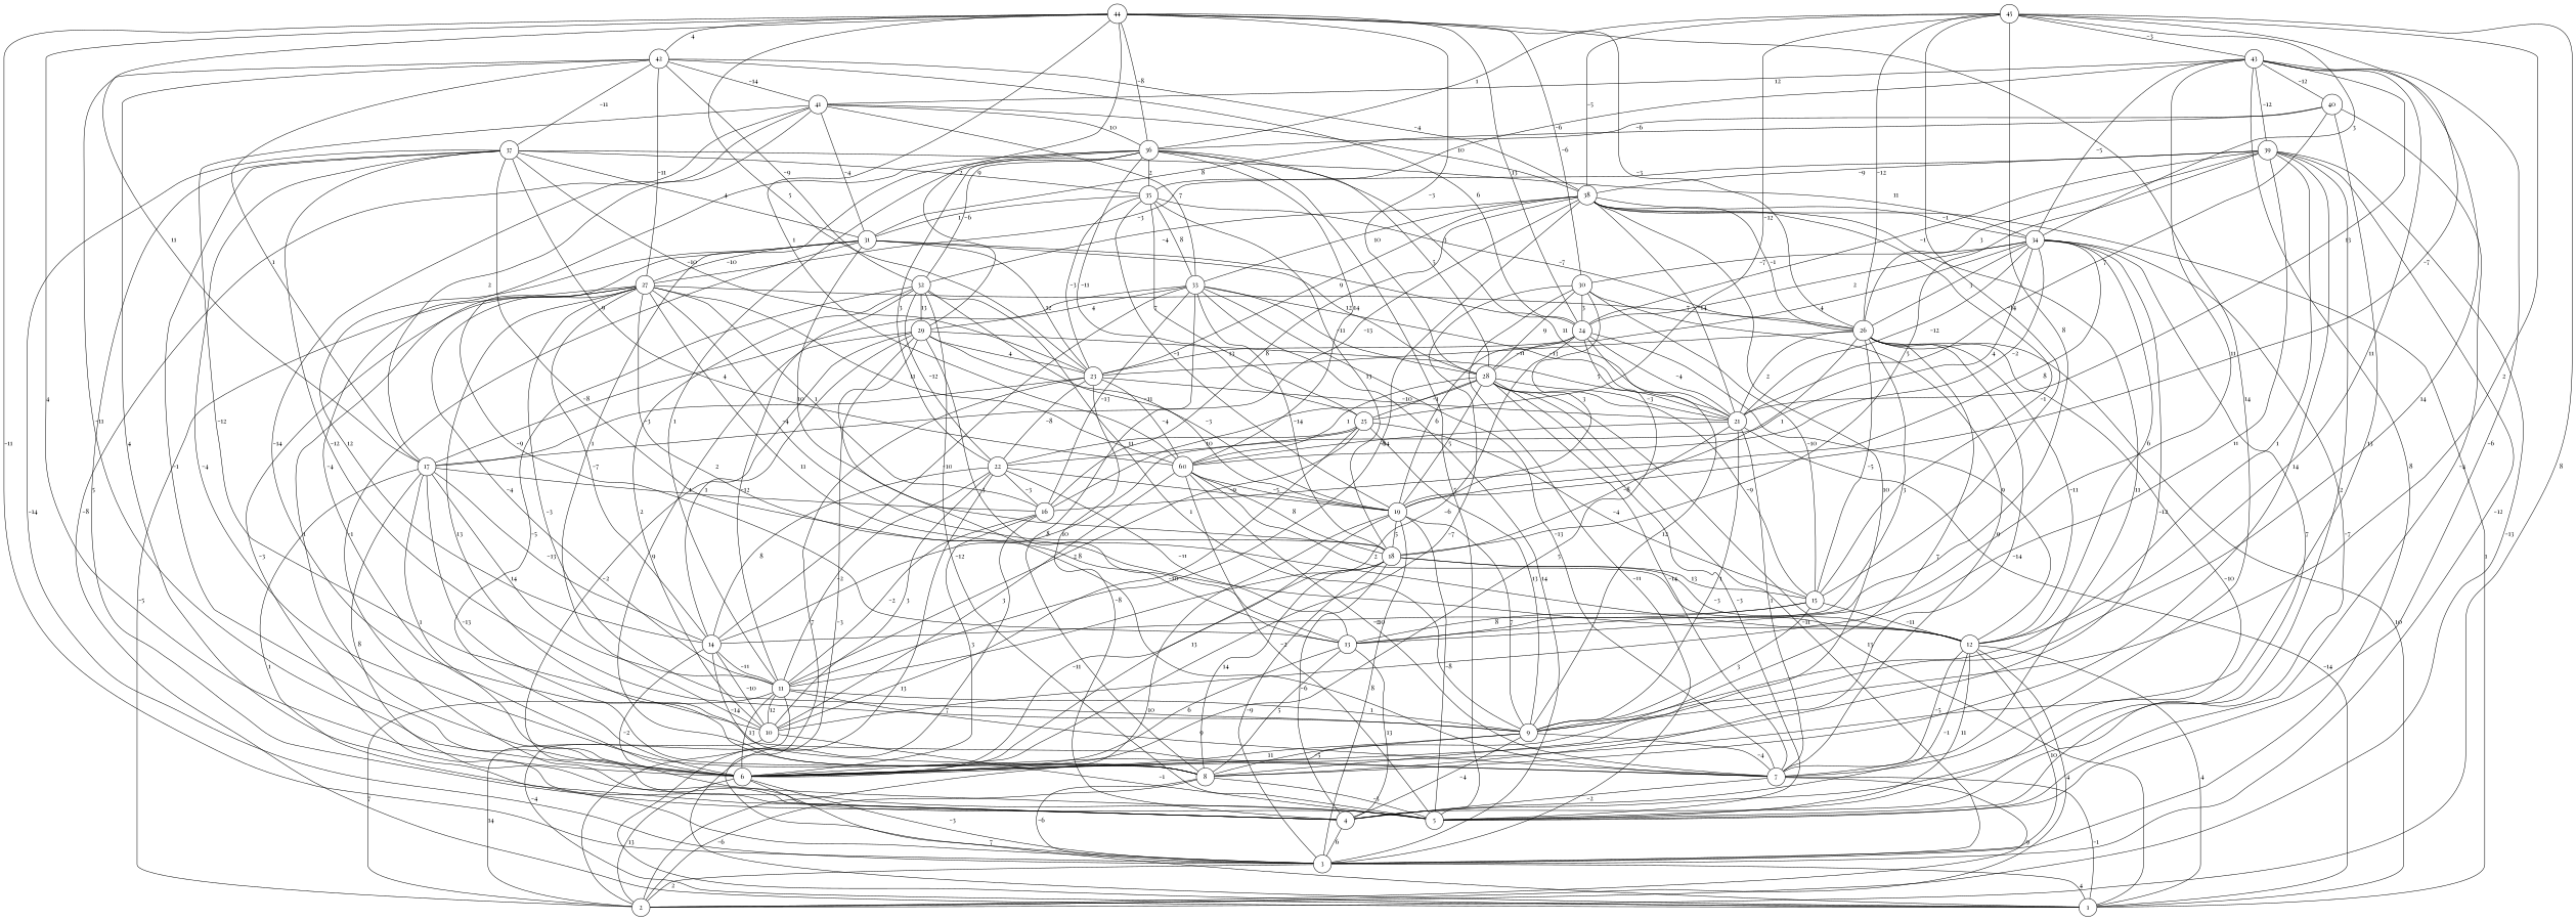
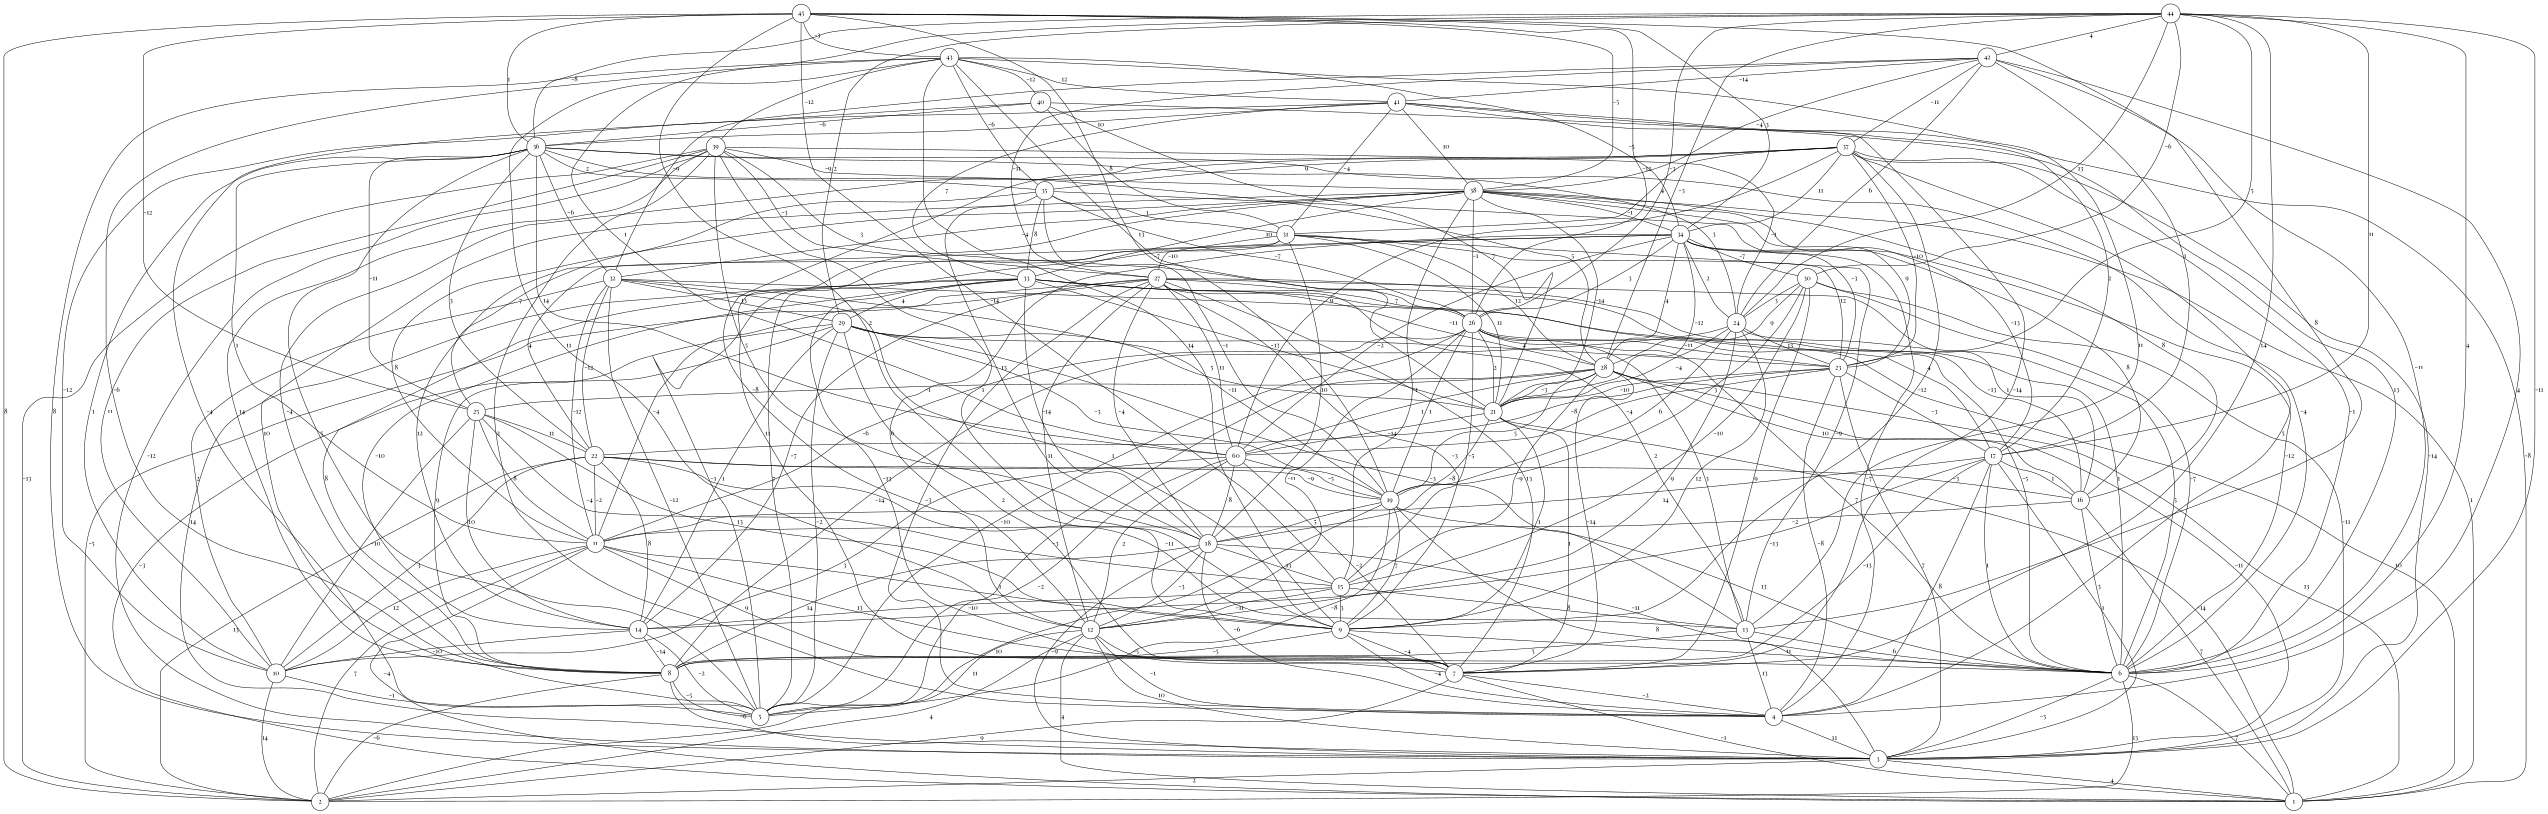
  graph {
    fontname="Playfair Display"
    node [fontname="Playfair Display" shape=circle]
    edge [fontname="Playfair Display"]
    45
    2
    9
    13
    15
    19
    25
    26
    34
    36
    38
    43
    6
    7
    4
    8
    12
    14
    3
    5
    18
    10
    11
    22
    23
    21
    1
    n28 [label=60]
    24
    28
    30
    16
    35
    32
    17
    33
    39
    40
    41
    31
    29
    27
    44
    42
    37
    45 -- 2 [label=8]
    45 -- 9 [label=2]
    45 -- 13 [label=8]
    45 -- 15 [label=-14]
    45 -- 19 [label=-7]
    45 -- 25 [label=-12]
    45 -- 26 [label=-12]
    45 -- 34 [label=3]
    45 -- 36 [label=1]
    45 -- 38 [label=-5]
    45 -- 43 [label=-3]
    9 -- 6 [label=11]
    9 -- 7 [label=-4]
    9 -- 4 [label=-4]
    9 -- 8 [label=-5]
    13 -- 6 [label=6]
    13 -- 4 [label=13]
    13 -- 8 [label=5]
    15 -- 9 [label=3]
    15 -- 13 [label=8]
    15 -- 12 [label=-11]
    15 -- 14 [label=-10]
    19 -- 2 [label=10]
    19 -- 9 [label=7]
    19 -- 6 [label=13]
    19 -- 3 [label=8]
    19 -- 5 [label=-8]
    19 -- 18 [label=5]
    25 -- 9 [label=13]
    25 -- 15 [label=-4]
    25 -- 14 [label=10]
    25 -- 10 [label=-10]
    25 -- 11 [label=8]
    25 -- 22 [label=11]
    26 -- 13 [label=3]
    26 -- 15 [label=-5]
    26 -- 19 [label=1]
    26 -- 6 [label=7]
    26 -- 8 [label=-14]
    26 -- 12 [label=-11]
    26 -- 5 [label=-10]
    26 -- 23 [label=-11]
    26 -- 21 [label=2]
    26 -- 1 [label=10]
    34 -- 26 [label=3]
    34 -- 6 [label=-12]
    34 -- 4 [label=-7]
    34 -- 12 [label=6]
    34 -- 5 [label=7]
    34 -- 22 [label=4]
    34 -- 21 [label=-12]
    34 -- n28 [label=-2]
    34 -- 24 [label=2]
    34 -- 28 [label=4]
    34 -- 30 [label=-7]
    34 -- 16 [label=8]
    36 -- 25 [label=-11]
    36 -- 6 [label=-4]
    36 -- 5 [label=5]
    36 -- 10 [label=1]
    36 -- 11 [label=1]
    36 -- 22 [label=3]
    36 -- n28 [label=14]
    36 -- 24 [label=3]
    36 -- 28 [label=5]
    36 -- 35 [label=2]
    36 -- 32 [label=-6]
    38 -- 15 [label=-1]
    38 -- 26 [label=-1]
    38 -- 34 [label=-1]
    38 -- 7 [label=11]
    38 -- 8 [label=10]
    38 -- 11 [label=8]
    38 -- 23 [label=9]
    38 -- 21 [label=-14]
    38 -- 1 [label=1]
    38 -- 16 [label=8]
    38 -- 32 [label=-4]
    38 -- 17 [label=-13]
    38 -- 33 [label=10]
    43 -- 9 [label=14]
    43 -- 13 [label=11]
    43 -- 34 [label=-5]
    43 -- 12 [label=11]
    43 -- 3 [label=8]
    43 -- 5 [label=-6]
    43 -- 21 [label=13]
    43 -- 35 [label=-6]
    43 -- 39 [label=-12]
    43 -- 40 [label=-12]
    43 -- 41 [label=12]
    6 -- 2 [label=13]
    6 -- 3 [label=-3]
    6 -- 1 [label=7]
    7 -- 2 [label=9]
    7 -- 4 [label=-2]
    7 -- 1 [label=-1]
-   4 -- 3 [label=6]
+   4 -- 3 [label=11]
    8 -- 2 [label=-6]
    8 -- 3 [label=-6]
    8 -- 5 [label=-5]
    12 -- 2 [label=4]
    12 -- 7 [label=-5]
    12 -- 4 [label=-1]
    12 -- 3 [label=10]
    12 -- 5 [label=11]
    12 -- 1 [label=4]
    14 -- 8 [label=-14]
    14 -- 5 [label=-2]
    14 -- 10 [label=-10]
-   14 -- 11 [label=-11]
    3 -- 2 [label=2]
    3 -- 1 [label=4]
    18 -- 15 [label=13]
    18 -- 6 [label=-11]
    18 -- 4 [label=-6]
    18 -- 8 [label=14]
    18 -- 12 [label=-3]
    18 -- 3 [label=-9]
    10 -- 2 [label=14]
    10 -- 5 [label=-1]
    11 -- 2 [label=7]
    11 -- 9 [label=1]
    11 -- 6 [label=13]
    11 -- 7 [label=9]
    11 -- 10 [label=12]
    11 -- 1 [label=-4]
    22 -- 2 [label=13]
    22 -- 13 [label=-11]
    22 -- 19 [label=-9]
    22 -- 14 [label=8]
    22 -- 10 [label=3]
    22 -- 11 [label=-2]
    22 -- 16 [label=-3]
    23 -- 4 [label=-8]
    23 -- 3 [label=7]
    23 -- 22 [label=-8]
    23 -- 21 [label=-10]
    23 -- n28 [label=-4]
    23 -- 17 [label=-3]
    21 -- 9 [label=1]
    21 -- 7 [label=1]
    21 -- 18 [label=-8]
    21 -- 1 [label=-14]
    21 -- n28 [label=-14]
    n28 -- 19 [label=-5]
    n28 -- 7 [label=-2]
    n28 -- 12 [label=2]
    n28 -- 5 [label=-2]
    n28 -- 18 [label=8]
    n28 -- 10 [label=3]
    24 -- 9 [label=12]
    24 -- 19 [label=6]
    24 -- 6 [label=5]
    24 -- 12 [label=9]
    24 -- 11 [label=-6]
    24 -- 23 [label=13]
    24 -- 21 [label=-4]
    28 -- 15 [label=-9]
    28 -- 19 [label=5]
    28 -- 25 [label=-1]
    28 -- 7 [label=-14]
    28 -- 3 [label=-11]
    28 -- 5 [label=-3]
    28 -- 21 [label=-3]
    28 -- 1 [label=13]
    28 -- n28 [label=1]
    28 -- 16 [label=10]
    30 -- 15 [label=-10]
    30 -- 19 [label=3]
    30 -- 6 [label=-7]
    30 -- 7 [label=9]
    30 -- 3 [label=-11]
    30 -- 24 [label=3]
    30 -- 28 [label=9]
    16 -- 6 [label=3]
    16 -- 11 [label=-2]
    16 -- 1 [label=7]
    35 -- 19 [label=-1]
    35 -- 25 [label=7]
    35 -- 26 [label=-7]
    35 -- 18 [label=13]
    35 -- 23 [label=-3]
    35 -- 33 [label=8]
    35 -- 31 [label=1]
    32 -- 9 [label=1]
    32 -- 19 [label=-11]
    32 -- 6 [label=-5]
    32 -- 5 [label=-12]
    32 -- 10 [label=2]
    32 -- 11 [label=-12]
    32 -- 22 [label=-12]
    32 -- 29 [label=13]
    17 -- 6 [label=1]
    17 -- 4 [label=8]
    17 -- 8 [label=-13]
    17 -- 14 [label=-13]
    17 -- 3 [label=1]
    17 -- 11 [label=14]
    17 -- 16 [label=1]
    33 -- 7 [label=-13]
    33 -- 8 [label=8]
    33 -- 14 [label=-10]
    33 -- 3 [label=14]
    33 -- 18 [label=-14]
    33 -- 21 [label=-13]
    33 -- 28 [label=-11]
    33 -- 16 [label=-13]
    33 -- 17 [label=4]
    33 -- 29 [label=4]
    39 -- 2 [label=-13]
    39 -- 9 [label=1]
    39 -- 26 [label=3]
    39 -- 38 [label=-9]
    39 -- 4 [label=2]
    39 -- 8 [label=14]
    39 -- 3 [label=-12]
    39 -- 18 [label=5]
    39 -- 10 [label=11]
    39 -- 24 [label=-1]
    39 -- 27 [label=-3]
    40 -- 36 [label=-6]
    40 -- 6 [label=13]
    40 -- 5 [label=-4]
    40 -- 21 [label=7]
    40 -- 31 [label=8]
    41 -- 36 [label=10]
    41 -- 38 [label=10]
    41 -- 7 [label=-14]
    41 -- 10 [label=-12]
    41 -- 1 [label=-8]
    41 -- 17 [label=2]
    41 -- 33 [label=7]
    41 -- 31 [label=-4]
    31 -- 13 [label=-9]
    31 -- 14 [label=12]
    31 -- 5 [label=-1]
    31 -- 18 [label=10]
    31 -- 23 [label=12]
    31 -- 21 [label=11]
    31 -- 28 [label=12]
    31 -- 27 [label=-10]
    29 -- 13 [label=-3]
    29 -- 19 [label=-3]
    29 -- 7 [label=2]
    29 -- 8 [label=9]
    29 -- 14 [label=1]
    29 -- 5 [label=-2]
    29 -- 23 [label=4]
    29 -- 21 [label=5]
    29 -- 1 [label=-3]
    27 -- 2 [label=-5]
    27 -- 9 [label=-3]
    27 -- 13 [label=2]
    27 -- 26 [label=7]
    27 -- 6 [label=1]
    27 -- 7 [label=13]
    27 -- 4 [label=-3]
    27 -- 12 [label=11]
    27 -- 14 [label=-7]
    27 -- 18 [label=-4]
    27 -- 11 [label=-4]
    27 -- n28 [label=11]
    27 -- 16 [label=1]
    44 -- 26 [label=-3]
    44 -- 36 [label=-8]
    44 -- 6 [label=4]
    44 -- 7 [label=14]
    44 -- 3 [label=-11]
    44 -- 23 [label=5]
    44 -- n28 [label=1]
    44 -- 24 [label=13]
    44 -- 28 [label=-3]
    44 -- 30 [label=-6]
    44 -- 17 [label=11]
    44 -- 29 [label=2]
    44 -- 42 [label=4]
    42 -- 38 [label=-4]
    42 -- 6 [label=-11]
    42 -- 4 [label=4]
    42 -- 24 [label=6]
    42 -- 32 [label=-9]
    42 -- 17 [label=1]
    42 -- 41 [label=-14]
    42 -- 27 [label=-11]
    42 -- 37 [label=-11]
    37 -- 9 [label=-12]
    37 -- 34 [label=11]
    37 -- 6 [label=-1]
    37 -- 4 [label=5]
    37 -- 8 [label=-4]
    37 -- 12 [label=-8]
    37 -- 3 [label=-14]
    37 -- 23 [label=-10]
    37 -- n28 [label=9]
    37 -- 35 [label=9]
    37 -- 31 [label=4]
  }
